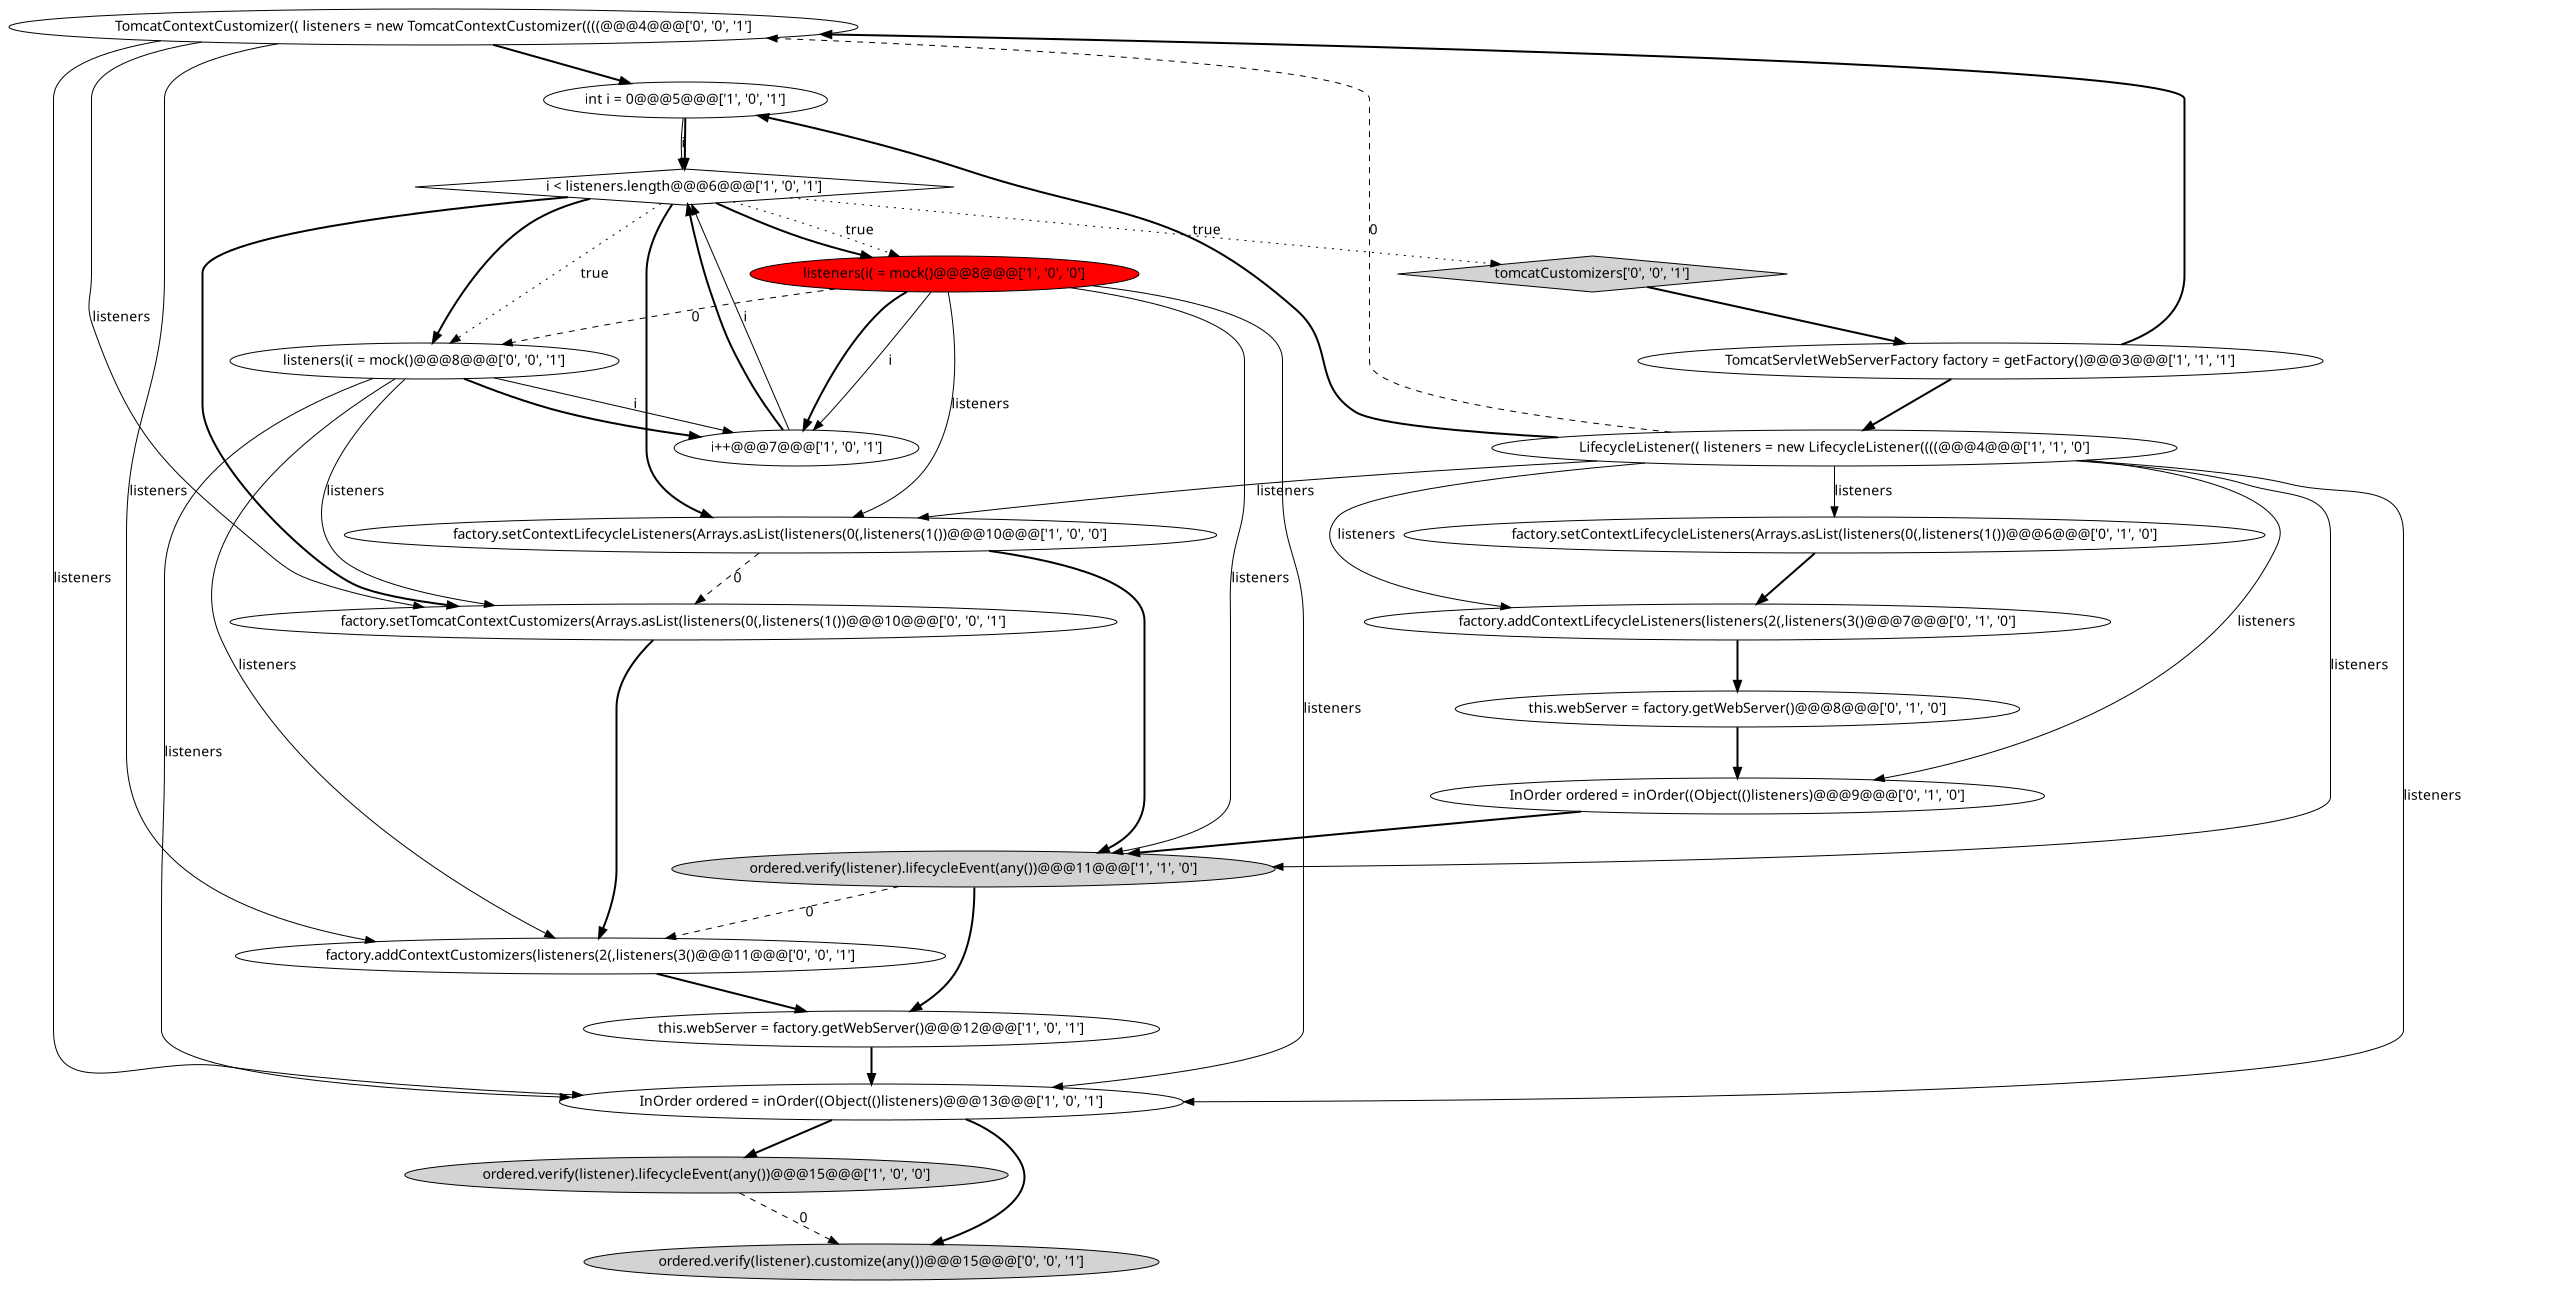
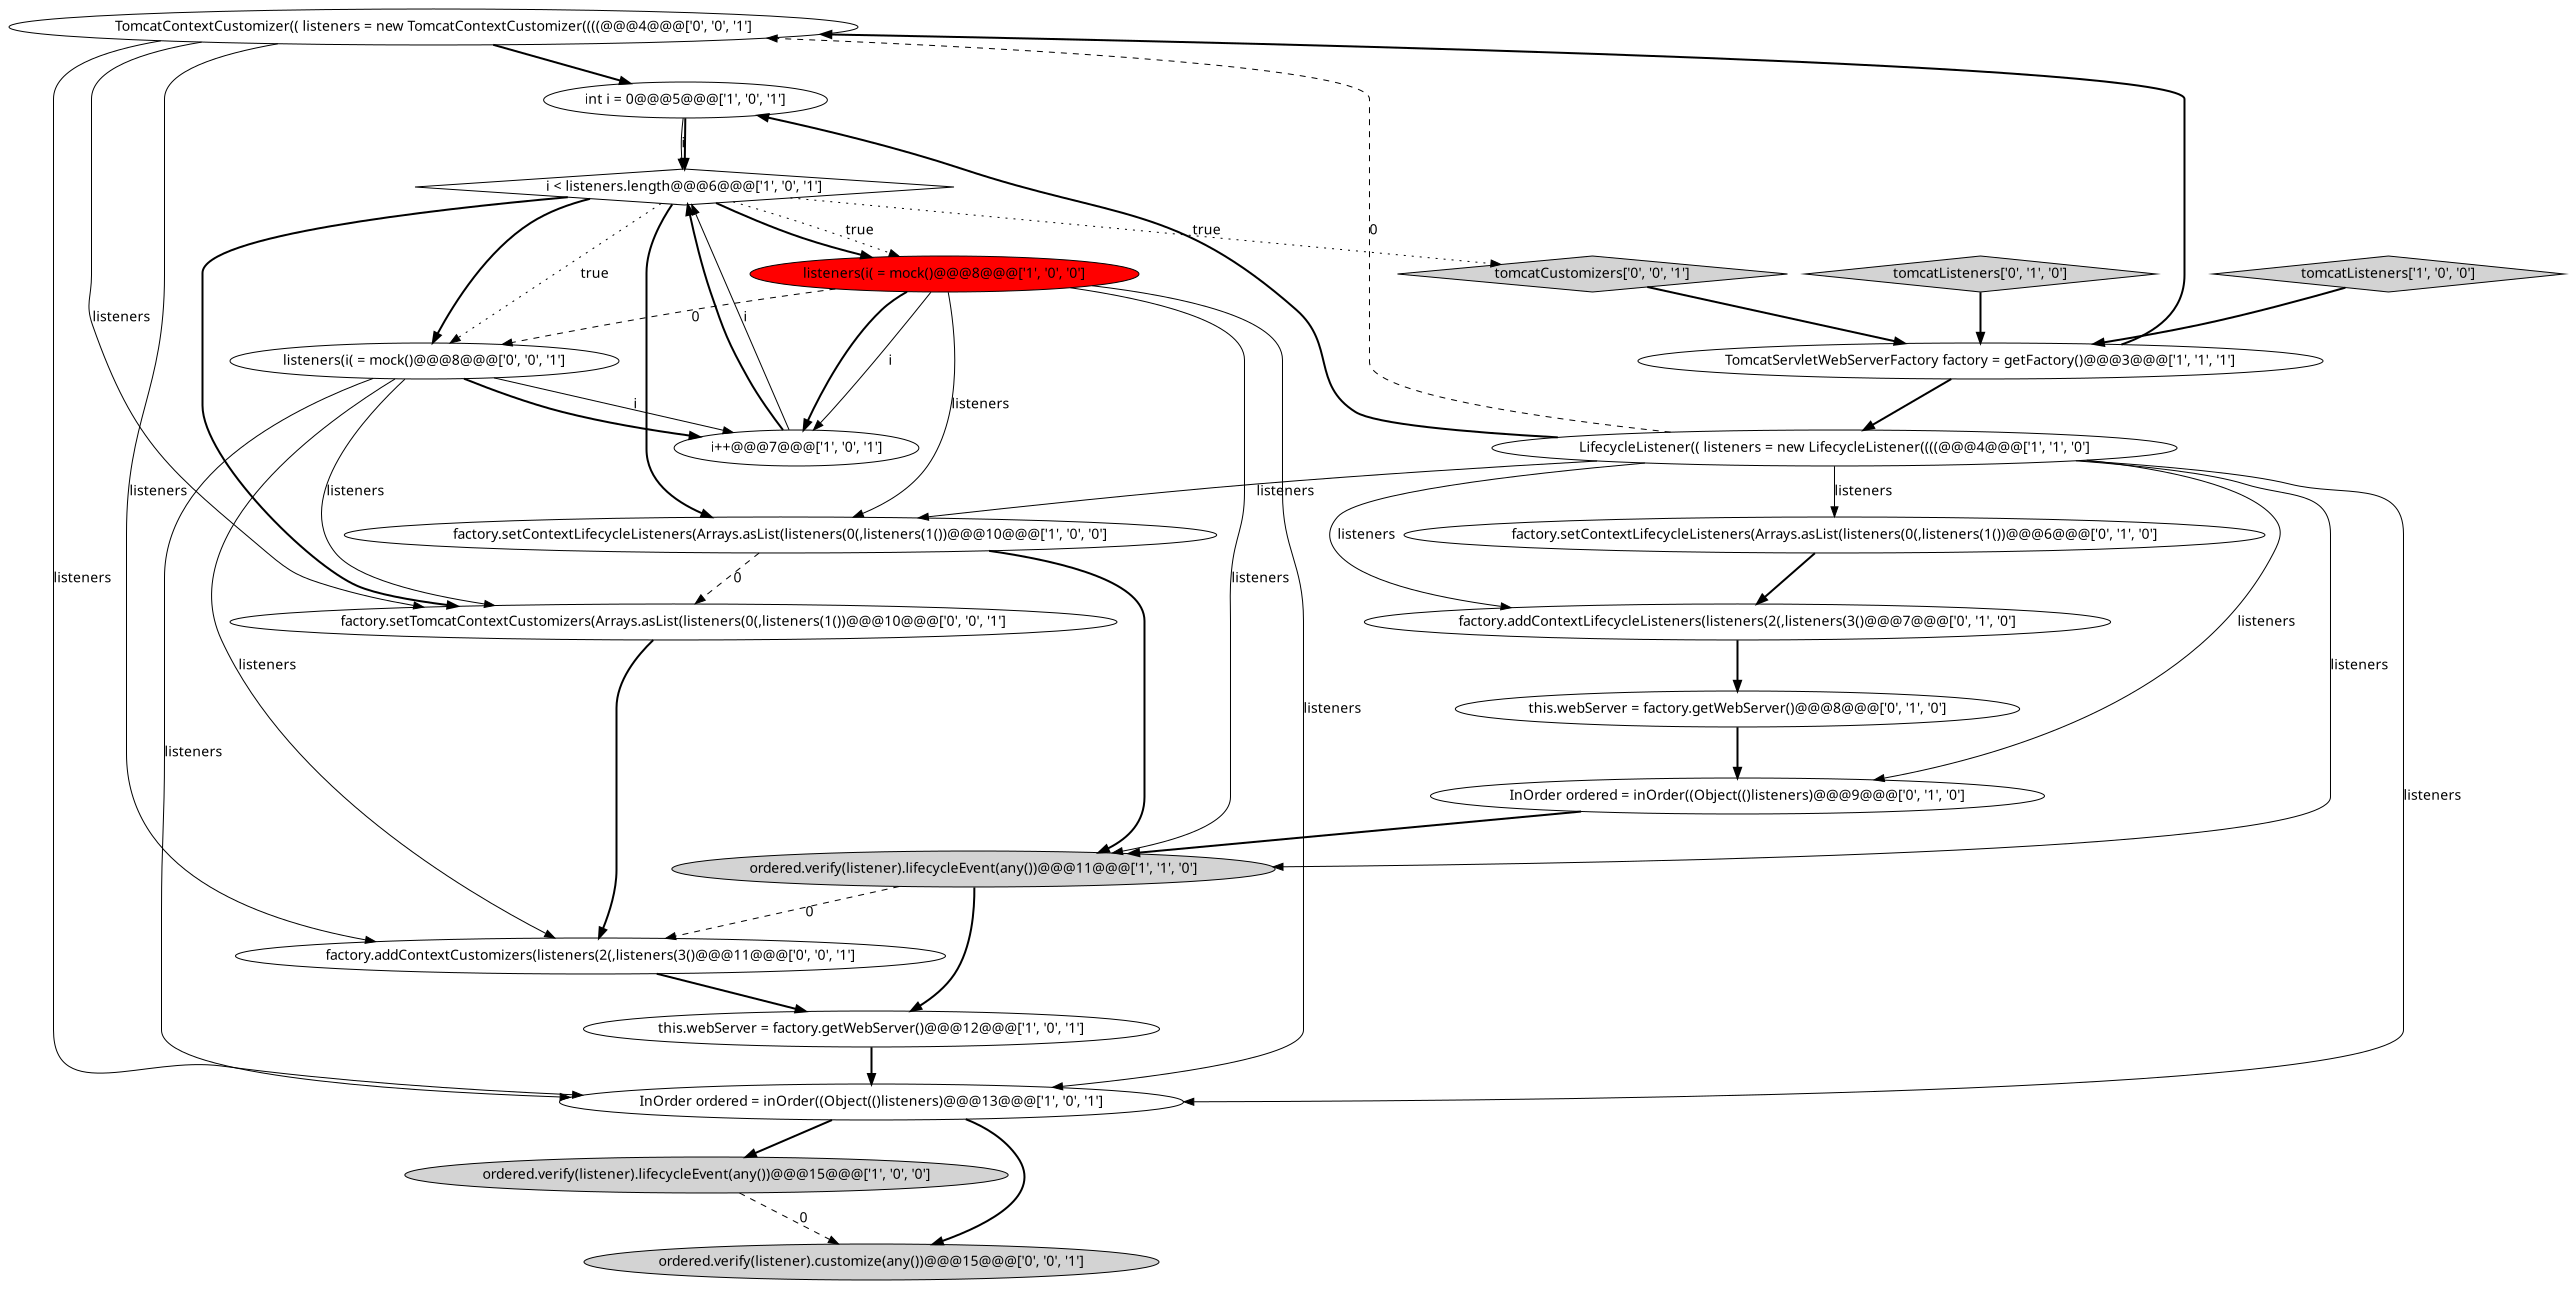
  digraph {
    fontname="Noto Sans"
    node [fillcolor=white fontname="Noto Sans" shape=ellipse style=filled]
    edge [fontname="Noto Sans" style=bold]
    n1 [label="InOrder ordered = inOrder((Object(()listeners)@@@9@@@['0', '1', '0']"]
    n2 [fillcolor=lightgray label="ordered.verify(listener).lifecycleEvent(any())@@@11@@@['1', '1', '0']"]
    n3 [label="this.webServer = factory.getWebServer()@@@12@@@['1', '0', '1']"]
    n4 [label="factory.addContextCustomizers(listeners(2(,listeners(3()@@@11@@@['0', '0', '1']"]
    n5 [label="InOrder ordered = inOrder((Object(()listeners)@@@13@@@['1', '0', '1']"]
    n6 [fillcolor=lightgray label="ordered.verify(listener).lifecycleEvent(any())@@@15@@@['1', '0', '0']"]
    n7 [fillcolor=lightgray label="ordered.verify(listener).customize(any())@@@15@@@['0', '0', '1']"]
    n8 [label="TomcatContextCustomizer(( listeners = new TomcatContextCustomizer((((@@@4@@@['0', '0', '1']"]
    n9 [label="factory.setTomcatContextCustomizers(Arrays.asList(listeners(0(,listeners(1())@@@10@@@['0', '0', '1']"]
    n10 [label="int i = 0@@@5@@@['1', '0', '1']"]
    n11 [label="i < listeners.length@@@6@@@['1', '0', '1']" shape=diamond]
    n12 [label="TomcatServletWebServerFactory factory = getFactory()@@@3@@@['1', '1', '1']"]
    n13 [label="LifecycleListener(( listeners = new LifecycleListener((((@@@4@@@['1', '1', '0']"]
    n14 [label="factory.setContextLifecycleListeners(Arrays.asList(listeners(0(,listeners(1())@@@10@@@['1', '0', '0']"]
    n15 [label="factory.setContextLifecycleListeners(Arrays.asList(listeners(0(,listeners(1())@@@6@@@['0', '1', '0']"]
    n16 [label="factory.addContextLifecycleListeners(listeners(2(,listeners(3()@@@7@@@['0', '1', '0']"]
    n17 [label="listeners(i( = mock()@@@8@@@['0', '0', '1']"]
    n18 [label="i++@@@7@@@['1', '0', '1']"]
+   n19 [fillcolor=lightgray label="tomcatListeners['1', '0', '0']" shape=diamond]
    n20 [fillcolor=red label="listeners(i( = mock()@@@8@@@['1', '0', '0']"]
    n21 [fillcolor=lightgray label="tomcatCustomizers['0', '0', '1']" shape=diamond]
    n22 [label="this.webServer = factory.getWebServer()@@@8@@@['0', '1', '0']"]
+   n23 [fillcolor=lightgray label="tomcatListeners['0', '1', '0']" shape=diamond]
    n1 -> n2
    n2 -> n3
    n2 -> n4 [label=0 style=dashed]
    n3 -> n5
    n4 -> n3
    n5 -> n6
    n5 -> n7
    n6 -> n7 [label=0 style=dashed]
    n8 -> n4 [label=listeners style=solid]
    n8 -> n5 [label=listeners style=solid]
    n8 -> n9 [label=listeners style=solid]
    n8 -> n10
    n9 -> n4
    n10 -> n11
    n10 -> n11 [label=i style=solid]
    n11 -> n9
    n11 -> n14
    n11 -> n17
    n11 -> n17 [label=true style=dotted]
    n11 -> n20 [label=true style=dotted]
    n11 -> n20
    n11 -> n21 [label=true style=dotted]
    n12 -> n8
    n12 -> n13
    n13 -> n1 [label=listeners style=solid]
    n13 -> n2 [label=listeners style=solid]
    n13 -> n5 [label=listeners style=solid]
    n13 -> n8 [label=0 style=dashed]
    n13 -> n10
    n13 -> n14 [label=listeners style=solid]
    n13 -> n15 [label=listeners style=solid]
    n13 -> n16 [label=listeners style=solid]
    n14 -> n2
    n14 -> n9 [label=0 style=dashed]
    n15 -> n16
    n16 -> n22
    n17 -> n4 [label=listeners style=solid]
    n17 -> n5 [label=listeners style=solid]
    n17 -> n9 [label=listeners style=solid]
    n17 -> n18
    n17 -> n18 [label=i style=solid]
    n18 -> n11 [label=i style=solid]
    n18 -> n11
+   n19 -> n12
    n20 -> n2 [label=listeners style=solid]
    n20 -> n5 [label=listeners style=solid]
    n20 -> n14 [label=listeners style=solid]
    n20 -> n17 [label=0 style=dashed]
    n20 -> n18
    n20 -> n18 [label=i style=solid]
    n21 -> n12
    n22 -> n1
+   n23 -> n12
  }
